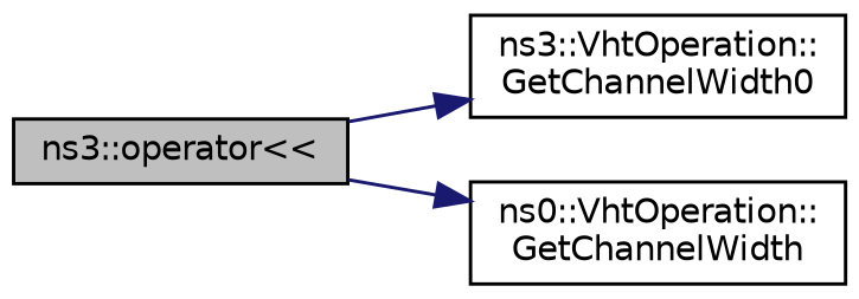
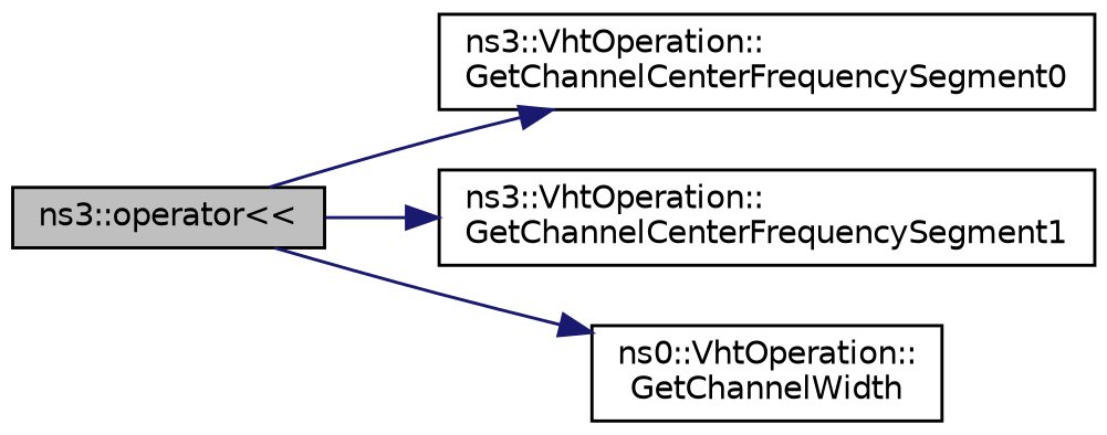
  digraph {
    rankdir=LR
    node [color=black fillcolor=white fontname=Helvetica fontsize=10 shape=record style=filled]
    edge [color=midnightblue fontname=Helvetica fontsize=10 labelfontname=Helvetica labelfontsize=10 style=solid]
    n1 [fillcolor=grey75 fontcolor=black height=0.2 label="ns3::operator\<\<" width=0.4]
-   n2 [height=0.2 label="ns3::VhtOperation::\lGetChannelWidth0" width=0.4]
+   n2 [height=0.2 label="ns3::VhtOperation::\lGetChannelCenterFrequencySegment0" width=0.4]
+   n3 [height=0.2 label="ns3::VhtOperation::\lGetChannelCenterFrequencySegment1" width=0.4]
    n4 [height=0.2 label="ns0::VhtOperation::\lGetChannelWidth" width=0.4]
    n1 -> n2
+   n1 -> n3
    n1 -> n4
  }
